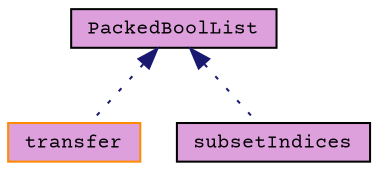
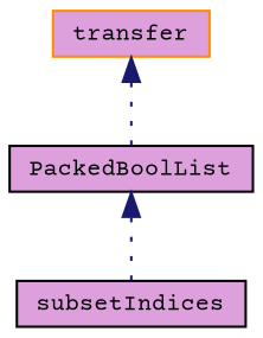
  digraph {
    fontname="Courier Prime"
    rankdir=TB
    node [color=black fillcolor=plum fontname="Courier Prime" fontsize=10 shape=record style=filled]
    edge [color=midnightblue dir=back fontname="Courier Prime" fontsize=10 labelfontname=Helvetica labelfontsize=10 style=dotted]
    n1 [color=darkorange fontcolor=black height=0.2 label=transfer width=0.4]
    n2 [height=0.2 label=PackedBoolList width=0.4]
    n3 [height=0.2 label=subsetIndices width=0.4]
-   n2 -> n1
+   n1 -> n2
    n2 -> n3
  }
